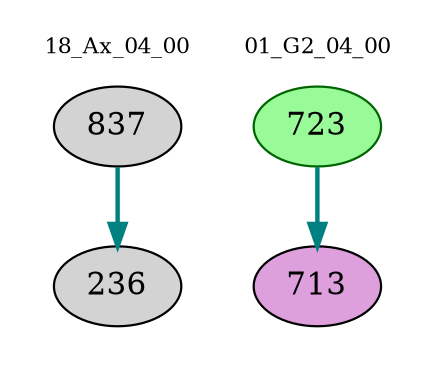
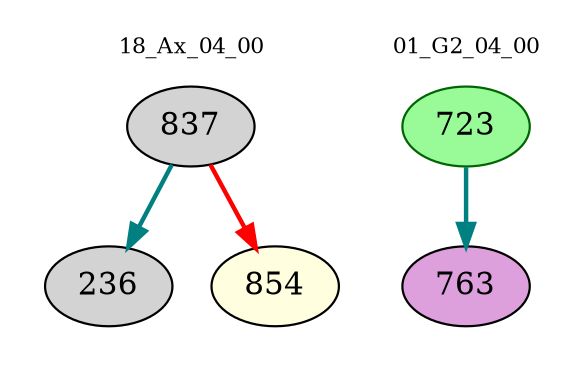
  digraph {
    node [color=black fillcolor=lightgrey style=filled]
    edge [color=teal style=bold]
    n1 [label=837]
    n2 [label=236]
+   n3 [fillcolor=lightyellow label=854]
    n4 [color=darkgreen fillcolor=palegreen label=723]
-   n5 [fillcolor=plum label=713]
+   n5 [fillcolor=plum label=763]
    subgraph cluster_1 {
      color=white
      fontsize=10
      label="18_Ax_04_00"
      n1
      n2
+     n3
    }
    subgraph cluster_2 {
      color=white
      fontsize=10
      label="01_G2_04_00"
      n4
      n5
    }
    n1 -> n2
+   n1 -> n3 [color=red]
    n4 -> n5
  }
